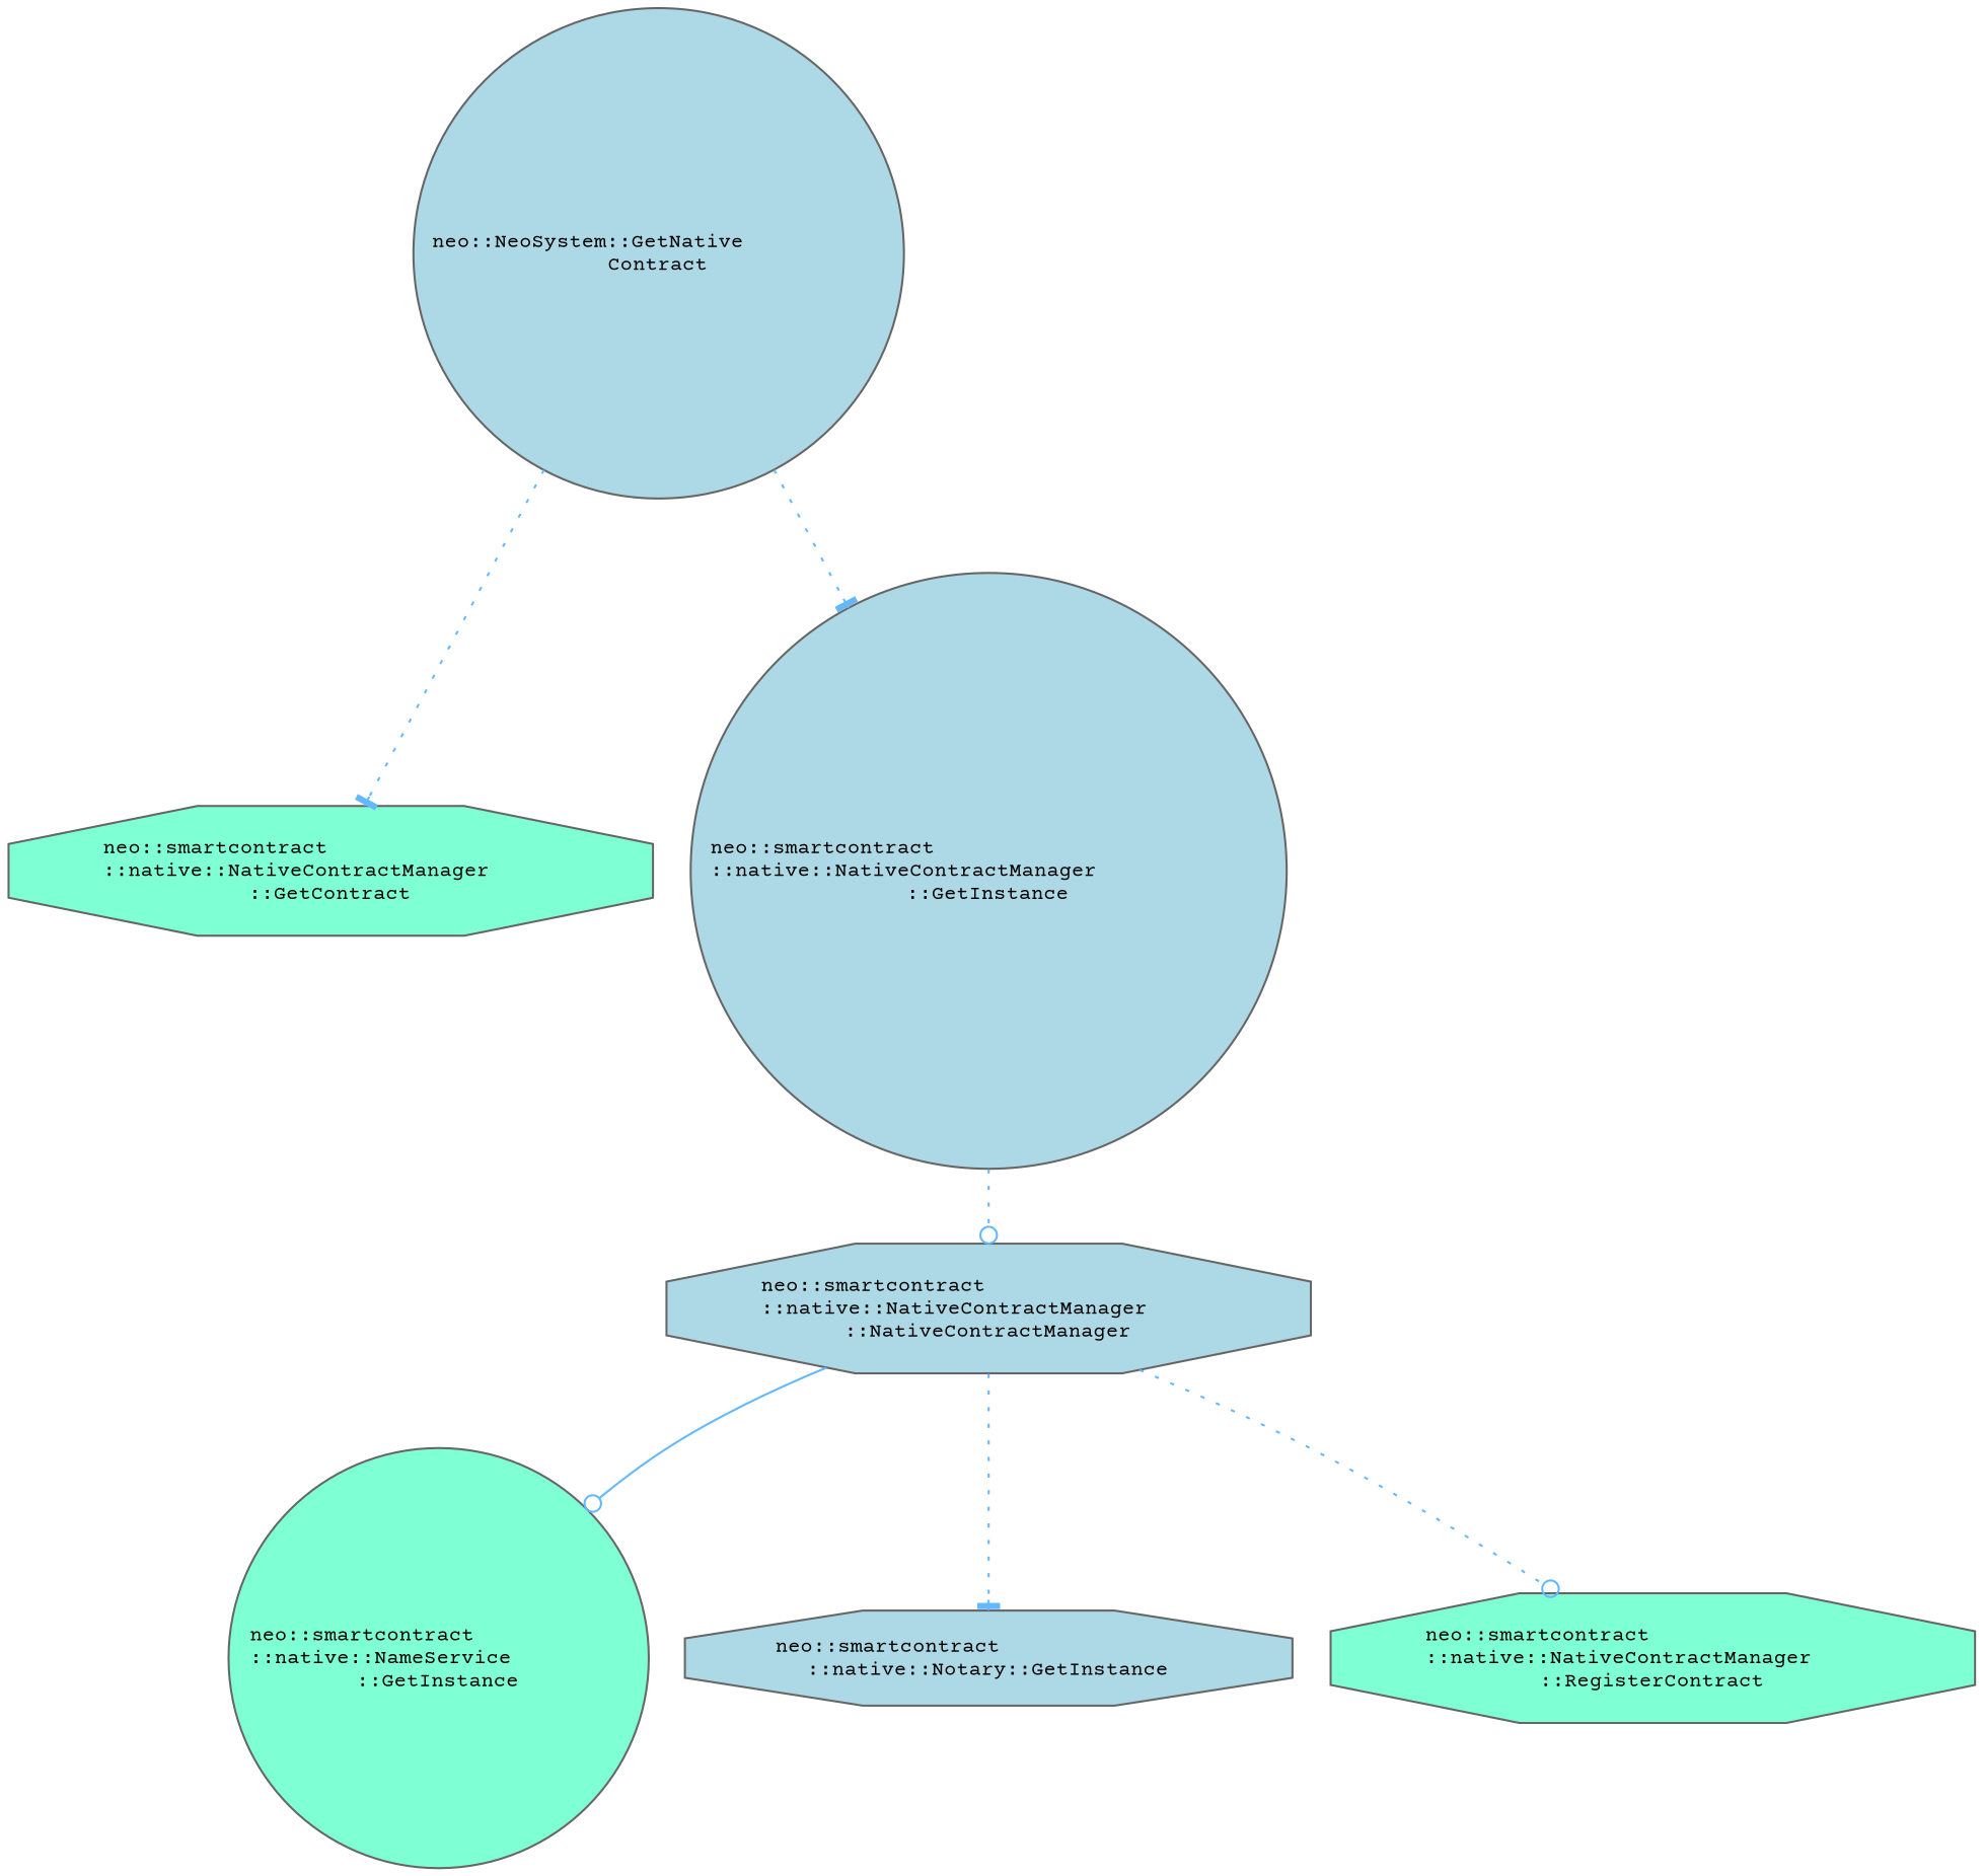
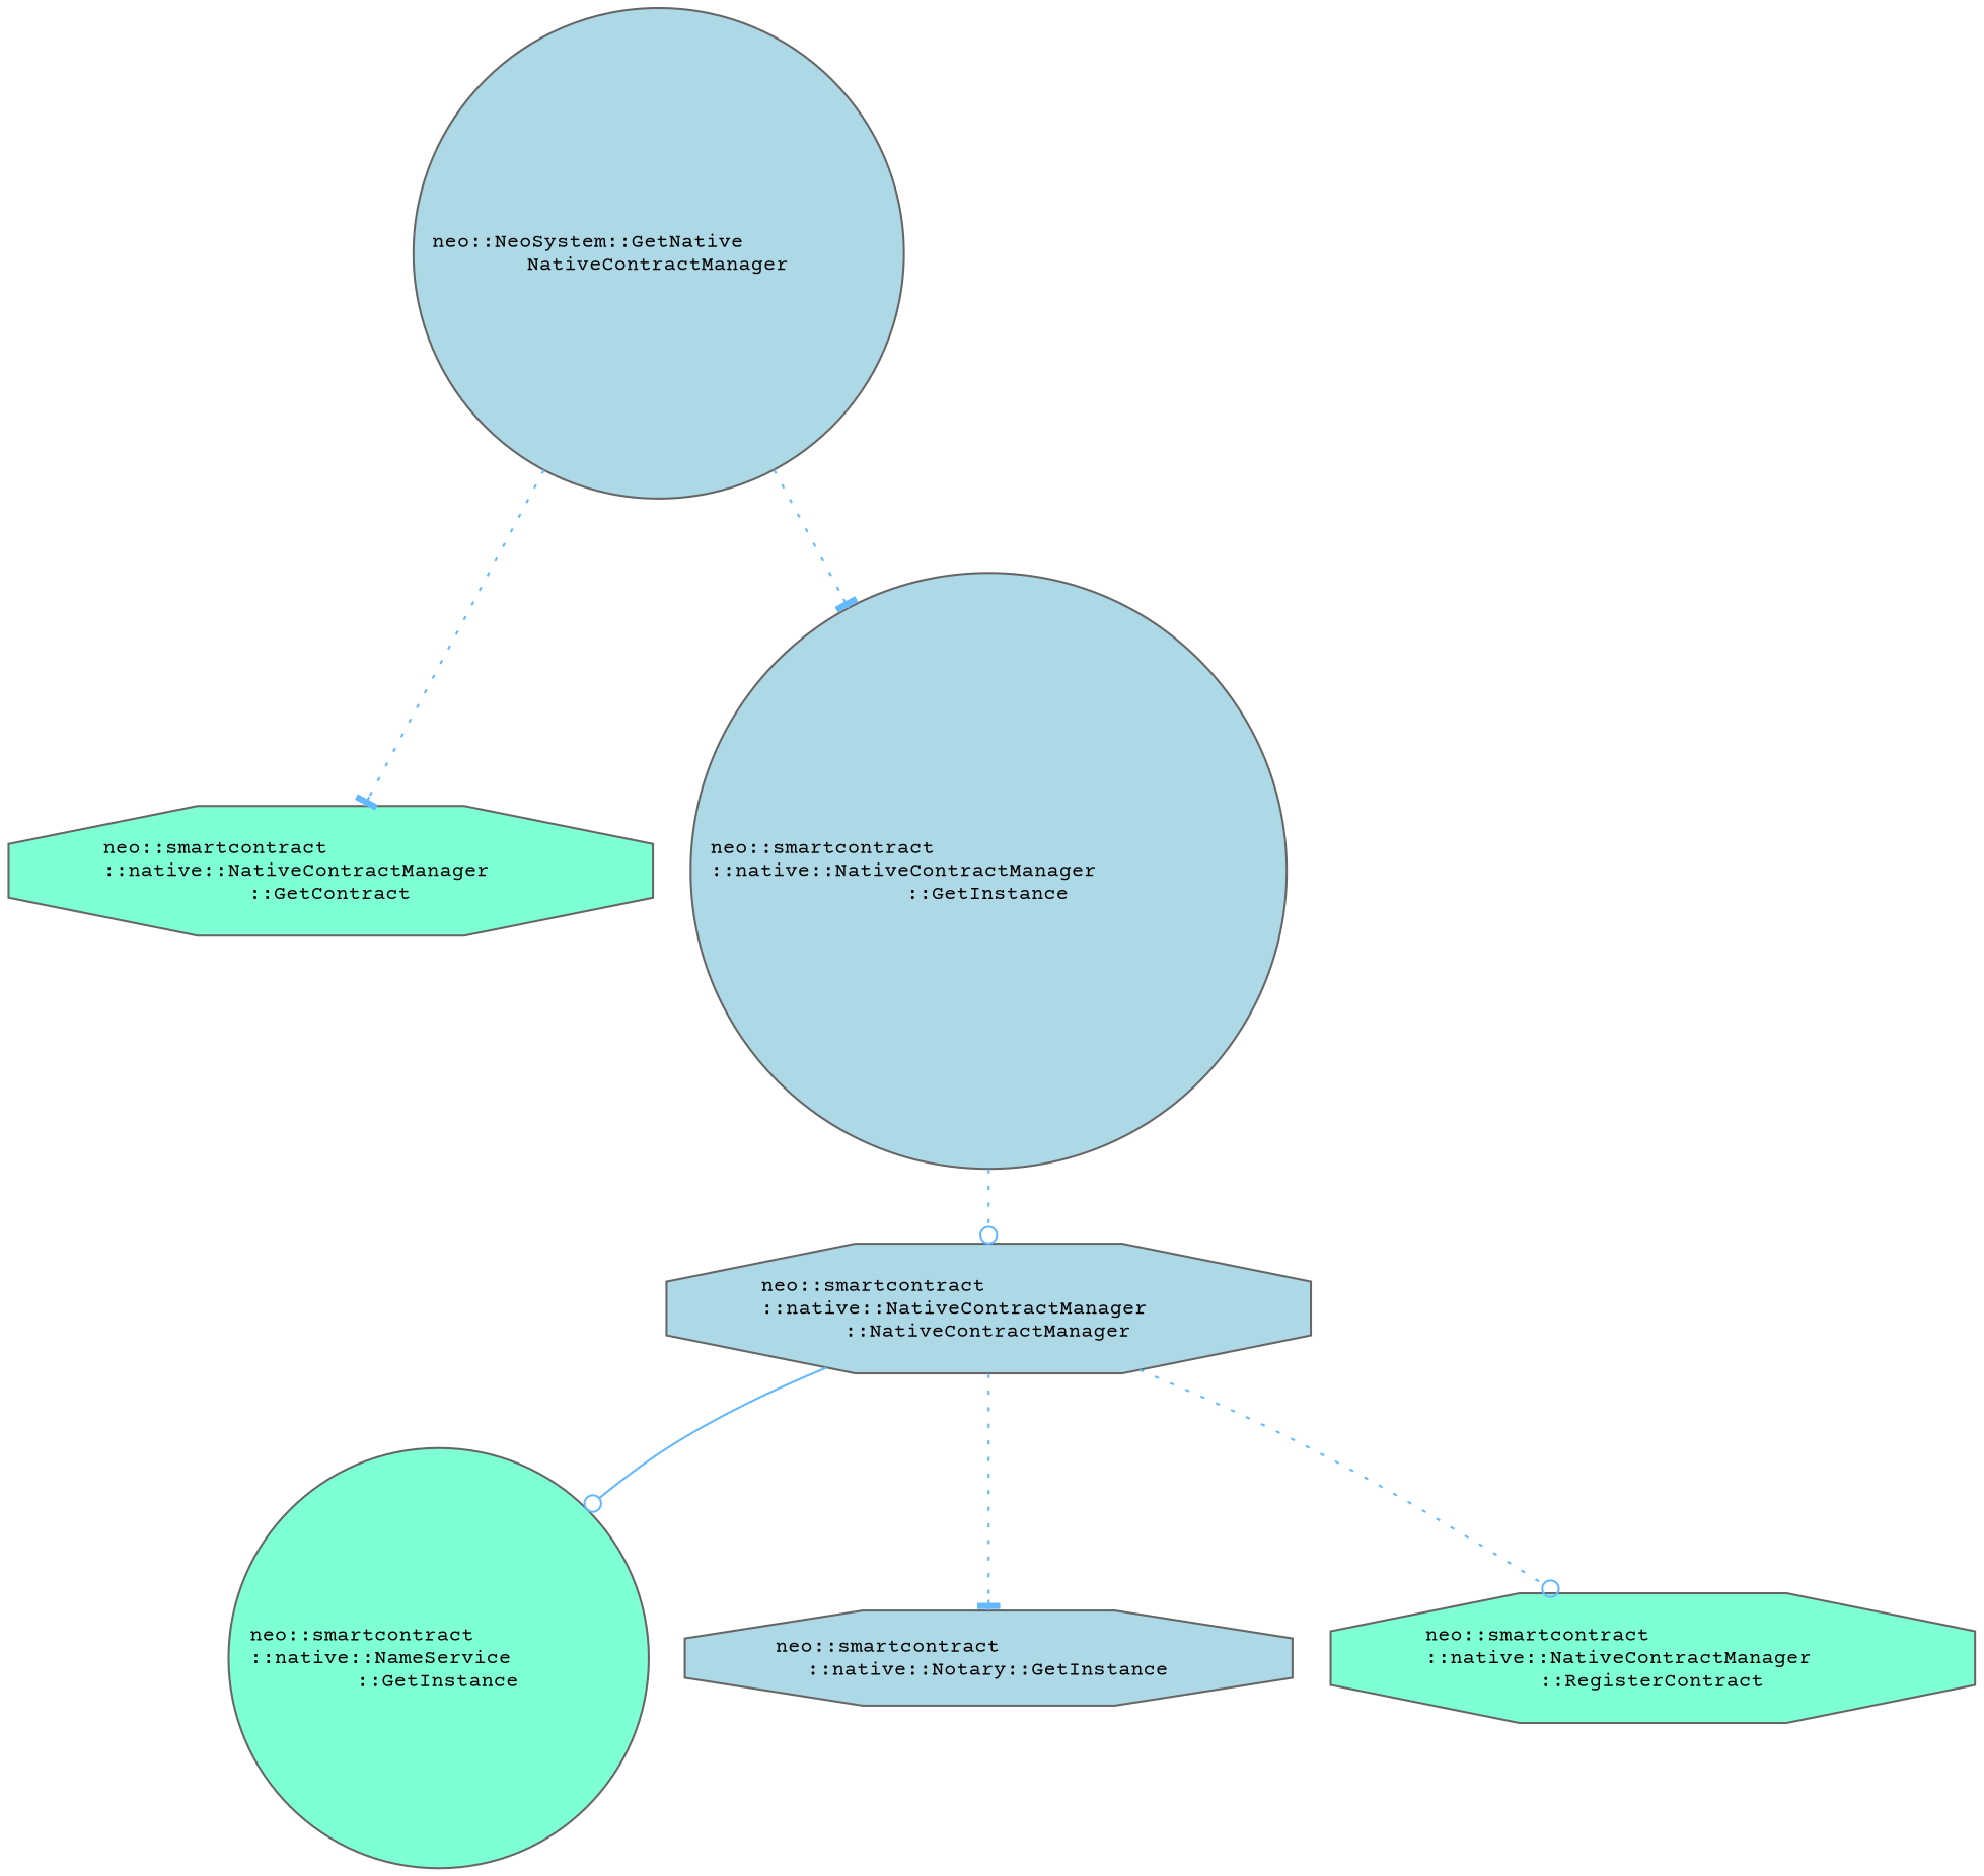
  digraph {
    rankdir=TB
    fontname="Courier Prime"
    node [color=grey40 fillcolor=lightblue fontname="Courier Prime" fontsize=10 shape=octagon style=filled]
    edge [color=steelblue1 fontname="Courier Prime" fontsize=10 labelfontname=Helvetica labelfontsize=10 style=dotted arrowhead=tee]
-   n1 [color=gray40 fontcolor=black height=0.2 label="neo::NeoSystem::GetNative\lContract" shape=circle width=0.4]
+   n1 [color=gray40 fontcolor=black height=0.2 label="neo::NeoSystem::GetNative\lNativeContractManager" shape=circle width=0.4]
    n2 [fillcolor=aquamarine height=0.2 label="neo::smartcontract\l::native::NativeContractManager\l::GetContract" width=0.4]
    n3 [height=0.2 label="neo::smartcontract\l::native::NativeContractManager\l::GetInstance" shape=circle width=0.4]
    n4 [height=0.2 label="neo::smartcontract\l::native::NativeContractManager\l::NativeContractManager" width=0.4]
    n5 [fillcolor=aquamarine height=0.2 label="neo::smartcontract\l::native::NameService\l::GetInstance" shape=circle width=0.4]
    n6 [height=0.2 label="neo::smartcontract\l::native::Notary::GetInstance" width=0.4]
    n7 [fillcolor=aquamarine height=0.2 label="neo::smartcontract\l::native::NativeContractManager\l::RegisterContract" width=0.4]
    n1 -> n2
    n1 -> n3
    n3 -> n4 [arrowhead=odot]
    n4 -> n5 [style=solid arrowhead=odot]
    n4 -> n6
    n4 -> n7 [arrowhead=odot]
  }
